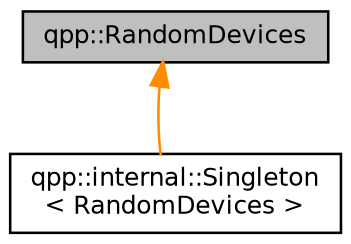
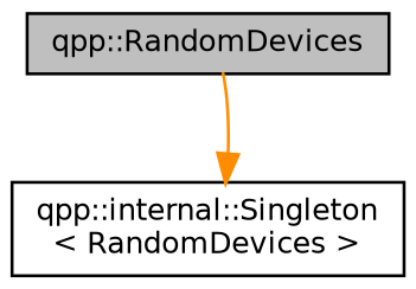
  digraph {
    node [color=black fontname=Helvetica fontsize=10 shape=record style=filled]
    n1 [fillcolor=grey75 fontcolor=black height=0.2 label="qpp::RandomDevices" width=0.4]
    n2 [fillcolor=white height=0.2 label="qpp::internal::Singleton\l\< RandomDevices \>" width=0.4]
-   n1 -> n2 [color=darkorange dir=back fontname=Helvetica fontsize=10 labelfontname=Helvetica labelfontsize=10 style=solid]
+   n2 -> n1 [color=darkorange dir=back fontname=Helvetica fontsize=10 labelfontname=Helvetica labelfontsize=10 style=solid]
  }
